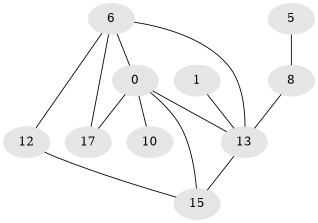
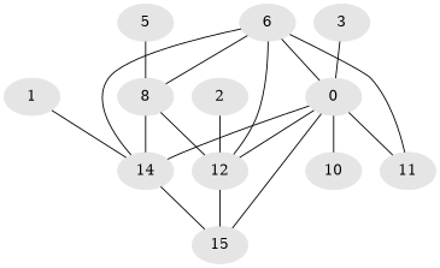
  graph {
    node [color=gray90 style=filled]
    edge [weight=1.0]
    1
-   14 [label=13]
+   14
    15
+   2
    12
    n6 [label=0]
-   11 [label=17]
+   3
+   11
    10
    6
    8
    5
    1 -- 14
    14 -- 15
+   2 -- 12
    12 -- 15
    n6 -- 14
    n6 -- 15
+   n6 -- 12 [weight=2.0]
    n6 -- 11
    n6 -- 10
+   3 -- n6
    6 -- 14
    6 -- 12
    6 -- n6
    6 -- 11
+   6 -- 8
    8 -- 14 [weight=2.0]
+   8 -- 12 [weight=2.0]
    5 -- 8
  }
